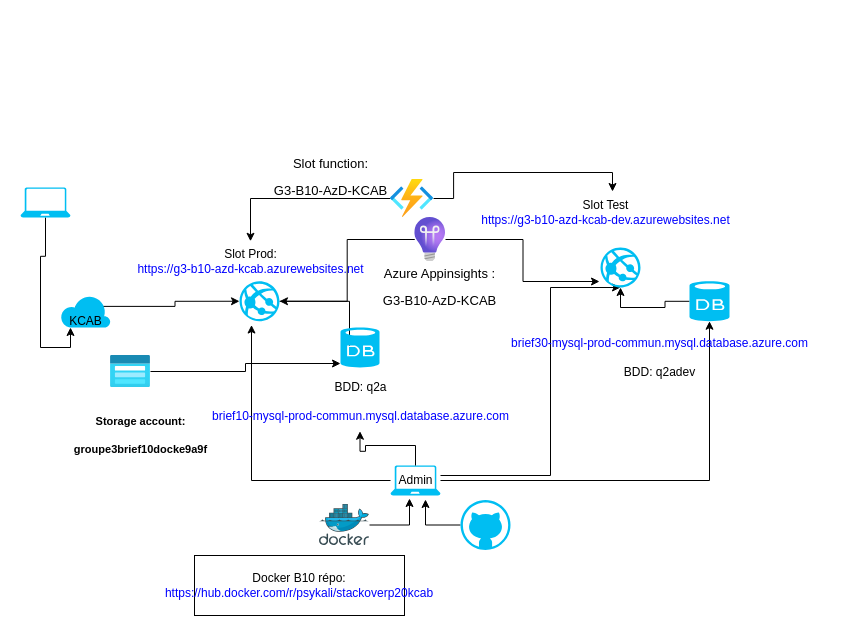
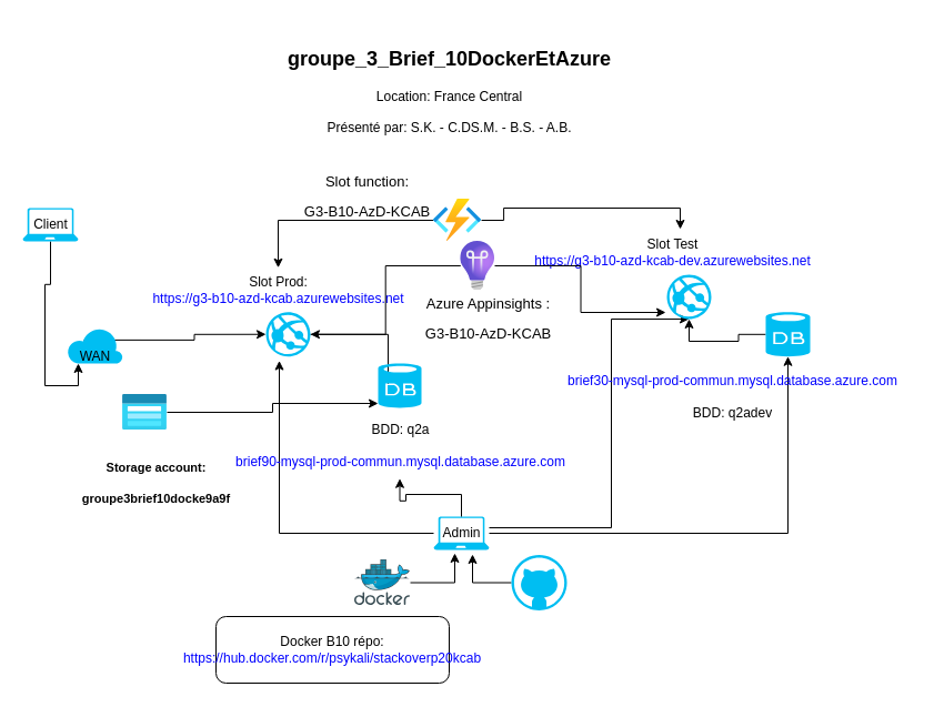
  <mxCell id="0" />
  <mxCell id="1" parent="0" />
  <mxCell id="2" style="edgeStyle=orthogonalEdgeStyle;rounded=0;orthogonalLoop=1;jettySize=auto;html=1;entryX=0.5;entryY=1;entryDx=0;entryDy=0;entryPerimeter=0;fontColor=#000000;" edge="1" parent="1" source="3" target="14"><mxGeometry relative="1" as="geometry" /></mxCell>
  <mxCell id="3" value="" style="verticalLabelPosition=bottom;html=1;verticalAlign=top;align=center;strokeColor=none;fillColor=#00BEF2;shape=mxgraph.azure.database;" vertex="1" parent="1"><mxGeometry x="689" y="280.75" width="40" height="40" as="geometry" /></mxCell>
  <mxCell id="4" style="edgeStyle=orthogonalEdgeStyle;rounded=0;orthogonalLoop=1;jettySize=auto;html=1;entryX=0.7;entryY=1.133;entryDx=0;entryDy=0;entryPerimeter=0;" edge="1" parent="1" source="5" target="11"><mxGeometry relative="1" as="geometry" /></mxCell>
  <mxCell id="5" value="" style="verticalLabelPosition=bottom;html=1;verticalAlign=top;align=center;strokeColor=none;fillColor=#00BEF2;shape=mxgraph.azure.github_code;pointerEvents=1;" vertex="1" parent="1"><mxGeometry x="460" y="499.5" width="50" height="50" as="geometry" /></mxCell>
  <mxCell id="6" style="edgeStyle=orthogonalEdgeStyle;rounded=0;orthogonalLoop=1;jettySize=auto;html=1;entryX=0.2;entryY=1;entryDx=0;entryDy=0;entryPerimeter=0;" edge="1" parent="1" source="7" target="13"><mxGeometry relative="1" as="geometry" /></mxCell>
  <mxCell id="7" value="" style="verticalLabelPosition=bottom;html=1;verticalAlign=top;align=center;strokeColor=none;fillColor=#00BEF2;shape=mxgraph.azure.laptop;pointerEvents=1;" vertex="1" parent="1"><mxGeometry x="20" y="187" width="50" height="30" as="geometry" /></mxCell>
  <mxCell id="8" style="edgeStyle=orthogonalEdgeStyle;rounded=0;orthogonalLoop=1;jettySize=auto;html=1;entryX=0.3;entryY=1.094;entryDx=0;entryDy=0;entryPerimeter=0;" edge="1" parent="1" source="11" target="16"><mxGeometry relative="1" as="geometry" /></mxCell>
  <mxCell id="9" style="edgeStyle=orthogonalEdgeStyle;rounded=0;orthogonalLoop=1;jettySize=auto;html=1;entryX=0.5;entryY=1;entryDx=0;entryDy=0;entryPerimeter=0;" edge="1" parent="1" source="11" target="14"><mxGeometry relative="1" as="geometry"><Array as="points"><mxPoint x="550" y="475" /><mxPoint x="550" y="287" /></Array></mxGeometry></mxCell>
  <mxCell id="10" style="edgeStyle=orthogonalEdgeStyle;rounded=0;orthogonalLoop=1;jettySize=auto;html=1;entryX=0.5;entryY=1;entryDx=0;entryDy=0;entryPerimeter=0;" edge="1" parent="1" source="11" target="3"><mxGeometry relative="1" as="geometry" /></mxCell>
  <mxCell id="11" value="" style="verticalLabelPosition=bottom;html=1;verticalAlign=top;align=center;strokeColor=none;fillColor=#00BEF2;shape=mxgraph.azure.laptop;pointerEvents=1;" vertex="1" parent="1"><mxGeometry x="390" y="465" width="50" height="30" as="geometry" /></mxCell>
  <mxCell id="12" style="edgeStyle=orthogonalEdgeStyle;rounded=0;orthogonalLoop=1;jettySize=auto;html=1;exitX=0.3;exitY=0.35;exitDx=0;exitDy=0;exitPerimeter=0;entryX=0;entryY=0.5;entryDx=0;entryDy=0;entryPerimeter=0;" edge="1" parent="1" source="13" target="16"><mxGeometry relative="1" as="geometry" /></mxCell>
  <mxCell id="13" value="" style="verticalLabelPosition=bottom;html=1;verticalAlign=top;align=center;strokeColor=none;fillColor=#00BEF2;shape=mxgraph.azure.cloud;" vertex="1" parent="1"><mxGeometry x="60" y="294.5" width="50" height="32.5" as="geometry" /></mxCell>
  <mxCell id="14" value="" style="verticalLabelPosition=bottom;html=1;verticalAlign=top;align=center;strokeColor=none;fillColor=#00BEF2;shape=mxgraph.azure.azure_website;pointerEvents=1;" vertex="1" parent="1"><mxGeometry x="600" y="247" width="40" height="40" as="geometry" /></mxCell>
  <mxCell id="15" style="edgeStyle=orthogonalEdgeStyle;rounded=0;orthogonalLoop=1;jettySize=auto;html=1;entryX=0.231;entryY=0.475;entryDx=0;entryDy=0;entryPerimeter=0;" edge="1" parent="1" source="16" target="17"><mxGeometry relative="1" as="geometry" /></mxCell>
  <mxCell id="16" value="" style="verticalLabelPosition=bottom;html=1;verticalAlign=top;align=center;strokeColor=none;fillColor=#00BEF2;shape=mxgraph.azure.azure_website;pointerEvents=1;" vertex="1" parent="1"><mxGeometry x="239" y="280.75" width="40" height="40" as="geometry" /></mxCell>
  <mxCell id="17" value="" style="verticalLabelPosition=bottom;html=1;verticalAlign=top;align=center;strokeColor=none;fillColor=#00BEF2;shape=mxgraph.azure.database;" vertex="1" parent="1"><mxGeometry x="340" y="327" width="39" height="40" as="geometry" /></mxCell>
  <mxCell id="18" style="edgeStyle=orthogonalEdgeStyle;rounded=0;orthogonalLoop=1;jettySize=auto;html=1;entryX=0.38;entryY=1.1;entryDx=0;entryDy=0;entryPerimeter=0;" edge="1" parent="1" source="19" target="11"><mxGeometry relative="1" as="geometry" /></mxCell>
  <mxCell id="19" value="" style="sketch=0;aspect=fixed;html=1;points=[];align=center;image;fontSize=12;image=img/lib/mscae/Docker.svg;" vertex="1" parent="1"><mxGeometry x="319" y="504" width="50" height="41" as="geometry" /></mxCell>
- <mxCell id="20" value="&lt;div&gt;&lt;font color=&quot;#000000&quot;&gt;Docker B10 répo:&lt;br&gt;&lt;/font&gt;&lt;/div&gt;&lt;div&gt;https://hub.docker.com/r/psykali/stackoverp20kcab&lt;br&gt;&lt;/div&gt;" style="whiteSpace=wrap;html=1;fontColor=#0000FF;rounded=0;" vertex="1" parent="1"><mxGeometry x="194" y="555" width="210" height="60" as="geometry" /></mxCell>
- <mxCell id="22" value="KCAB" style="text;html=1;align=center;verticalAlign=middle;resizable=0;points=[];autosize=1;strokeColor=none;fillColor=none;fontColor=#000000;" vertex="1" parent="1"><mxGeometry x="60" y="305.75" width="50" height="30" as="geometry" /></mxCell>
+ <mxCell id="20" value="&lt;div&gt;&lt;font color=&quot;#000000&quot;&gt;Docker B10 répo:&lt;br&gt;&lt;/font&gt;&lt;/div&gt;&lt;div&gt;https://hub.docker.com/r/psykali/stackoverp20kcab&lt;br&gt;&lt;/div&gt;" style="rounded=1;whiteSpace=wrap;html=1;fontColor=#0000FF;" vertex="1" parent="1"><mxGeometry x="194" y="555" width="210" height="60" as="geometry" /></mxCell>
+ <mxCell id="21" value="Client" style="text;html=1;align=center;verticalAlign=middle;resizable=0;points=[];autosize=1;strokeColor=none;fillColor=none;fontColor=#000000;" vertex="1" parent="1"><mxGeometry x="20" y="187" width="50" height="30" as="geometry" /></mxCell>
+ <mxCell id="22" value="WAN" style="text;html=1;align=center;verticalAlign=middle;resizable=0;points=[];autosize=1;strokeColor=none;fillColor=none;fontColor=#000000;" vertex="1" parent="1"><mxGeometry x="60" y="305.75" width="50" height="30" as="geometry" /></mxCell>
  <mxCell id="23" style="edgeStyle=orthogonalEdgeStyle;rounded=0;orthogonalLoop=1;jettySize=auto;html=1;fontSize=11;fontColor=none;" edge="1" parent="1" source="24" target="28"><mxGeometry relative="1" as="geometry" /></mxCell>
  <mxCell id="24" value="Admin" style="text;html=1;align=center;verticalAlign=middle;resizable=0;points=[];autosize=1;strokeColor=none;fillColor=none;fontColor=#000000;" vertex="1" parent="1"><mxGeometry x="385" y="465" width="60" height="30" as="geometry" /></mxCell>
- <mxCell id="25" value="&lt;div&gt;Slot Test&lt;/div&gt;&lt;div&gt;&lt;font color=&quot;#0000FF&quot;&gt;https://g3-b10-azd-kcab-dev.azurewebsites.net&lt;/font&gt;&lt;br&gt;&lt;/div&gt;" style="text;html=1;align=center;verticalAlign=middle;resizable=0;points=[];autosize=1;strokeColor=none;fillColor=none;fontColor=#000000;" vertex="1" parent="1"><mxGeometry x="470" y="192" width="270" height="40" as="geometry" /></mxCell>
+ <mxCell id="25" value="&lt;div&gt;Slot Test&lt;/div&gt;&lt;div&gt;&lt;font color=&quot;#0000FF&quot;&gt;https://g3-b10-azd-kcab-dev.azurewebsites.net&lt;/font&gt;&lt;br&gt;&lt;/div&gt;" style="text;html=1;align=center;verticalAlign=middle;resizable=0;points=[];autosize=1;strokeColor=none;fillColor=none;fontColor=#000000;" vertex="1" parent="1"><mxGeometry x="470" y="207" width="270" height="40" as="geometry" /></mxCell>
  <mxCell id="26" value="&lt;div&gt;brief30-mysql-prod-commun.mysql.database.azure.com&lt;/div&gt;&lt;div&gt;&lt;font color=&quot;#000000&quot;&gt;&lt;br&gt;&lt;/font&gt;&lt;/div&gt;&lt;div&gt;&lt;font color=&quot;#000000&quot;&gt;BDD: q2adev&lt;/font&gt;&lt;/div&gt;" style="text;html=1;align=center;verticalAlign=middle;resizable=0;points=[];autosize=1;strokeColor=none;fillColor=none;fontColor=#0000FF;" vertex="1" parent="1"><mxGeometry x="499" y="327" width="320" height="60" as="geometry" /></mxCell>
  <mxCell id="27" value="&lt;div&gt;Slot Prod:&lt;/div&gt;&lt;div&gt;&lt;font color=&quot;#0000FF&quot;&gt;https://g3-b10-azd-kcab.azurewebsites.net&lt;/font&gt;&lt;br&gt;&lt;/div&gt;" style="text;html=1;align=center;verticalAlign=middle;resizable=0;points=[];autosize=1;strokeColor=none;fillColor=none;fontColor=#000000;" vertex="1" parent="1"><mxGeometry x="125" y="240.75" width="250" height="40" as="geometry" /></mxCell>
- <mxCell id="28" value="&lt;div&gt;&lt;font color=&quot;#000000&quot;&gt;BDD: q2a&lt;/font&gt;&lt;/div&gt;&lt;div&gt;&lt;font color=&quot;#000000&quot;&gt;&lt;br&gt;&lt;/font&gt;&lt;/div&gt;&lt;div&gt;brief10-mysql-prod-commun.mysql.database.azure.com&lt;/div&gt;" style="text;html=1;align=center;verticalAlign=middle;resizable=0;points=[];autosize=1;strokeColor=none;fillColor=none;fontColor=#0000FF;" vertex="1" parent="1"><mxGeometry x="199.5" y="370.75" width="320" height="60" as="geometry" /></mxCell>
+ <mxCell id="28" value="&lt;div&gt;&lt;font color=&quot;#000000&quot;&gt;BDD: q2a&lt;/font&gt;&lt;/div&gt;&lt;div&gt;&lt;font color=&quot;#000000&quot;&gt;&lt;br&gt;&lt;/font&gt;&lt;/div&gt;&lt;div&gt;brief90-mysql-prod-commun.mysql.database.azure.com&lt;/div&gt;" style="text;html=1;align=center;verticalAlign=middle;resizable=0;points=[];autosize=1;strokeColor=none;fillColor=none;fontColor=#0000FF;" vertex="1" parent="1"><mxGeometry x="199.5" y="370.75" width="320" height="60" as="geometry" /></mxCell>
+ <mxCell id="29" value="&lt;h2 aria-describedby=&quot;fd2c34e4-cf67-463e-bc5a-aa8fd65d632c&quot; id=&quot;fd2c34e4-cf67-463e-bc5a-aa8fd65d632d&quot; class=&quot;fxs-blade-title-titleText msportalfx-tooltip-overflow&quot;&gt;&lt;font color=&quot;#000000&quot;&gt;groupe_3_Brief_10DockerEtAzure&lt;span id=&quot;_weave_e_6381&quot; class=&quot;msportalfx-font-regular&quot;&gt;&lt;/span&gt;&lt;/font&gt;&lt;/h2&gt;&lt;div&gt;&lt;font color=&quot;#000000&quot;&gt;Location: France Central&lt;/font&gt;&lt;/div&gt;&lt;div&gt;&lt;br&gt;&lt;/div&gt;&lt;div&gt;&lt;font color=&quot;#000000&quot;&gt;Présenté par: S.K. - C.DS.M. - B.S. - A.B&lt;/font&gt;&lt;font color=&quot;#000000&quot;&gt;.&lt;/font&gt;&lt;/div&gt;" style="text;html=1;align=center;verticalAlign=middle;resizable=0;points=[];autosize=1;strokeColor=none;fillColor=none;fontColor=#0000FF;" vertex="1" parent="1"><mxGeometry x="249" y="20" width="310" height="110" as="geometry" /></mxCell>
  <mxCell id="30" style="edgeStyle=orthogonalEdgeStyle;rounded=0;orthogonalLoop=1;jettySize=auto;html=1;fontColor=#000000;entryX=0;entryY=0.9;entryDx=0;entryDy=0;entryPerimeter=0;" edge="1" parent="1" source="31" target="17"><mxGeometry relative="1" as="geometry" /></mxCell>
  <mxCell id="31" value="" style="aspect=fixed;html=1;points=[];align=center;image;fontSize=12;image=img/lib/azure2/storage/Storage_Accounts_Classic.svg;labelBackgroundColor=none;fontColor=#000000;" vertex="1" parent="1"><mxGeometry x="110" y="355" width="40" height="32" as="geometry" /></mxCell>
  <mxCell id="32" value="&lt;h4 style=&quot;font-size: 11px;&quot; aria-describedby=&quot;fd2c34e4-cf67-463e-bc5a-aa8fd65d6380&quot; id=&quot;fd2c34e4-cf67-463e-bc5a-aa8fd65d6381&quot; class=&quot;fxs-blade-title-titleText msportalfx-tooltip-overflow&quot; align=&quot;center&quot;&gt;&lt;font style=&quot;font-size: 11px;&quot;&gt;Storage account:&lt;/font&gt;&lt;/h4&gt;&lt;h4 style=&quot;font-size: 11px;&quot; aria-describedby=&quot;fd2c34e4-cf67-463e-bc5a-aa8fd65d6380&quot; id=&quot;fd2c34e4-cf67-463e-bc5a-aa8fd65d6381&quot; class=&quot;fxs-blade-title-titleText msportalfx-tooltip-overflow&quot; align=&quot;center&quot;&gt;&lt;font style=&quot;font-size: 11px;&quot;&gt;groupe3brief10docke9a9f&lt;span id=&quot;_weave_e_6757&quot; class=&quot;msportalfx-font-regular&quot;&gt;&lt;/span&gt;&lt;/font&gt;&lt;/h4&gt;" style="text;html=1;align=center;verticalAlign=middle;resizable=0;points=[];autosize=1;strokeColor=none;fillColor=none;fontColor=#000000;" vertex="1" parent="1"><mxGeometry x="60" y="395" width="160" height="80" as="geometry" /></mxCell>
  <mxCell id="33" style="edgeStyle=orthogonalEdgeStyle;rounded=0;orthogonalLoop=1;jettySize=auto;html=1;fontColor=none;" edge="1" parent="1" source="35" target="27"><mxGeometry relative="1" as="geometry" /></mxCell>
  <mxCell id="34" style="edgeStyle=orthogonalEdgeStyle;rounded=0;orthogonalLoop=1;jettySize=auto;html=1;entryX=0.526;entryY=-0.025;entryDx=0;entryDy=0;entryPerimeter=0;fontColor=none;" edge="1" parent="1" source="35" target="25"><mxGeometry relative="1" as="geometry" /></mxCell>
  <mxCell id="35" value="" style="aspect=fixed;html=1;points=[];align=center;image;fontSize=12;image=img/lib/azure2/compute/Function_Apps.svg;labelBackgroundColor=none;fontColor=none;" vertex="1" parent="1"><mxGeometry x="390" y="179" width="43.07" height="38" as="geometry" /></mxCell>
  <mxCell id="36" value="&lt;font style=&quot;font-size: 13px;&quot;&gt;Slot function: &lt;br&gt;&lt;/font&gt;&lt;h2 style=&quot;font-size: 13px;&quot; aria-describedby=&quot;fd2c34e4-cf67-463e-bc5a-aa8fd65d6435&quot; id=&quot;fd2c34e4-cf67-463e-bc5a-aa8fd65d6436&quot; class=&quot;fxs-blade-title-titleText msportalfx-tooltip-overflow&quot;&gt;&lt;font style=&quot;font-size: 13px;&quot;&gt;&lt;span style=&quot;font-weight: normal;&quot;&gt;G3-B10-AzD-KCAB&lt;span id=&quot;_weave_e_8525&quot; class=&quot;msportalfx-font-regular&quot;&gt;&lt;/span&gt;&lt;/span&gt;&lt;/font&gt;&lt;/h2&gt;" style="text;html=1;align=center;verticalAlign=middle;resizable=0;points=[];autosize=1;strokeColor=none;fillColor=none;fontColor=none;" vertex="1" parent="1"><mxGeometry x="260" y="147" width="140" height="70" as="geometry" /></mxCell>
  <mxCell id="37" style="edgeStyle=orthogonalEdgeStyle;rounded=0;orthogonalLoop=1;jettySize=auto;html=1;entryX=1;entryY=0.5;entryDx=0;entryDy=0;entryPerimeter=0;fontSize=11;fontColor=none;" edge="1" parent="1" source="39" target="16"><mxGeometry relative="1" as="geometry" /></mxCell>
  <mxCell id="38" style="edgeStyle=orthogonalEdgeStyle;rounded=0;orthogonalLoop=1;jettySize=auto;html=1;entryX=-0.025;entryY=0.85;entryDx=0;entryDy=0;entryPerimeter=0;fontSize=11;fontColor=none;" edge="1" parent="1" source="39" target="14"><mxGeometry relative="1" as="geometry" /></mxCell>
  <mxCell id="39" value="" style="aspect=fixed;html=1;points=[];align=center;image;fontSize=12;image=img/lib/azure2/devops/Application_Insights.svg;labelBackgroundColor=none;fontColor=none;" vertex="1" parent="1"><mxGeometry x="414.27" y="217" width="30.73" height="44" as="geometry" /></mxCell>
  <mxCell id="40" value="&lt;font style=&quot;font-size: 13px;&quot;&gt;Azure Appinsights : &lt;br&gt;&lt;/font&gt;&lt;h2 style=&quot;font-size: 13px;&quot; aria-describedby=&quot;fd2c34e4-cf67-463e-bc5a-aa8fd65d6435&quot; id=&quot;fd2c34e4-cf67-463e-bc5a-aa8fd65d6436&quot; class=&quot;fxs-blade-title-titleText msportalfx-tooltip-overflow&quot;&gt;&lt;font style=&quot;font-size: 13px;&quot;&gt;&lt;span style=&quot;font-weight: normal;&quot;&gt;G3-B10-AzD-KCAB&lt;span id=&quot;_weave_e_8525&quot; class=&quot;msportalfx-font-regular&quot;&gt;&lt;/span&gt;&lt;/span&gt;&lt;/font&gt;&lt;/h2&gt;" style="text;html=1;align=center;verticalAlign=middle;resizable=0;points=[];autosize=1;strokeColor=none;fillColor=none;fontSize=11;fontColor=none;" vertex="1" parent="1"><mxGeometry x="369" y="257" width="140" height="70" as="geometry" /></mxCell>
